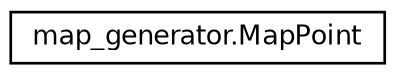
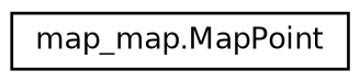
  digraph {
    rankdir=TB
-   n1 [color=black fillcolor=white fontname=Helvetica fontsize=10 height=0.2 label="map_generator.MapPoint" shape=record style=filled width=0.4]
+   n1 [color=black fillcolor=white fontname=Helvetica fontsize=10 height=0.2 label="map_map.MapPoint" shape=record style=filled width=0.4]
  }
